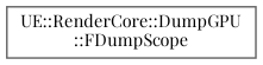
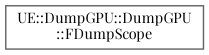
  digraph {
    rankdir=LR
    fontname="Playfair Display"
-   n1 [color=grey40 fillcolor=white fontname="Playfair Display" fontsize=10 height=0.2 label="UE::RenderCore::DumpGPU\l::FDumpScope" shape=box style=filled width=0.4]
+   n1 [color=grey40 fillcolor=white fontname="Playfair Display" fontsize=10 height=0.2 label="UE::DumpGPU::DumpGPU\l::FDumpScope" shape=box style=filled width=0.4]
  }
